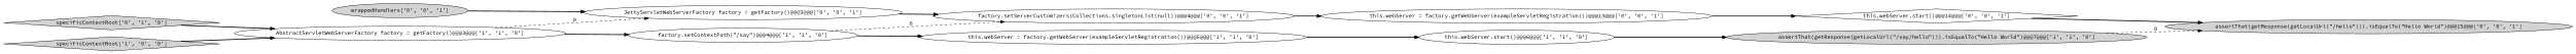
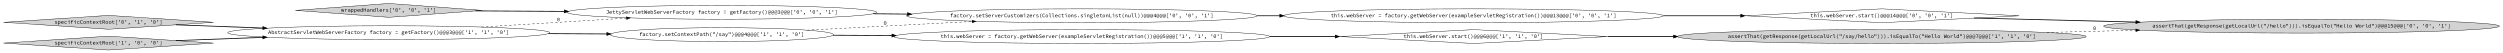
  digraph {
    fontname="Source Code Pro"
    rankdir=LR
    node [fillcolor=white fontname="Source Code Pro" shape=ellipse style=filled]
    edge [fontname="Source Code Pro" style=bold]
    n1 [label="factory.setServerCustomizers(Collections.singletonList(null))@@@4@@@['0', '0', '1']"]
    n2 [label="this.webServer = factory.getWebServer(exampleServletRegistration())@@@13@@@['0', '0', '1']"]
    n3 [label="this.webServer.start()@@@14@@@['0', '0', '1']" shape=diamond]
    n4 [label="this.webServer = factory.getWebServer(exampleServletRegistration())@@@5@@@['1', '1', '0']"]
-   n5 [label="this.webServer.start()@@@6@@@['1', '1', '0']"]
+   n5 [label="this.webServer.start()@@@6@@@['1', '1', '0']" shape=diamond]
    n6 [fillcolor=lightgray label="assertThat(getResponse(getLocalUrl(\"/say/hello\"))).isEqualTo(\"Hello World\")@@@7@@@['1', '1', '0']"]
    n7 [fillcolor=lightgray label="specificContextRoot['0', '1', '0']" shape=diamond]
    n8 [label="AbstractServletWebServerFactory factory = getFactory()@@@3@@@['1', '1', '0']"]
    n9 [label="JettyServletWebServerFactory factory = getFactory()@@@3@@@['0', '0', '1']"]
    n10 [label="factory.setContextPath(\"/say\")@@@4@@@['1', '1', '0']"]
    n11 [fillcolor=lightgray label="assertThat(getResponse(getLocalUrl(\"/hello\"))).isEqualTo(\"Hello World\")@@@15@@@['0', '0', '1']"]
-   n12 [fillcolor=lightgray label="wrappedHandlers['0', '0', '1']"]
+   n12 [fillcolor=lightgray label="wrappedHandlers['0', '0', '1']" shape=diamond]
    n13 [fillcolor=lightgray label="specificContextRoot['1', '0', '0']" shape=diamond]
    n1 -> n2
    n2 -> n3
    n3 -> n11
    n4 -> n5
    n5 -> n6
    n6 -> n11 [label=0 style=dashed]
    n7 -> n8
    n8 -> n9 [label=0 style=dashed]
    n8 -> n10
    n9 -> n1
    n10 -> n1 [label=0 style=dashed]
    n10 -> n4
    n12 -> n9
    n13 -> n8
  }
